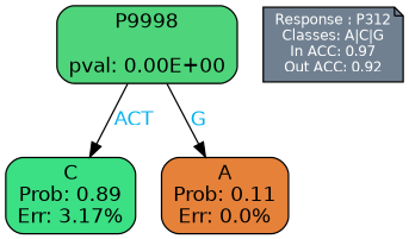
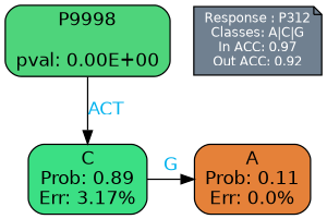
  digraph {
    ranksep=equally
    splines=polylines
    node [color=black fontname=helvetica shape=box style="filled, rounded"]
    edge [fontcolor=deepskyblue2 fontname=helvetica]
    n1 [fillcolor="#3bdf84" label="C\nProb: 0.89\nErr: 3.17%"]
    n2 [fillcolor="#e58139" label="A\nProb: 0.11\nErr: 0.0%"]
    n3 [align=left fillcolor=slategray fontcolor=white fontsize=10 label="Response : P312\nClasses: A|C|G\nIn ACC: 0.97\nOut ACC: 0.92\n" shape=note style=filled]
    n4 [fillcolor="#4ed47b" label="P9998\n\npval: 0.00E+00"]
    subgraph sub_1 {
      rank=same
      n1
      n2
    }
    subgraph sub_2 {
      rank=same
      n3
      n4
    }
    n4 -> n1 [label=ACT]
-   n4 -> n2 [label=G]
+   n1 -> n2 [label=G]
  }
